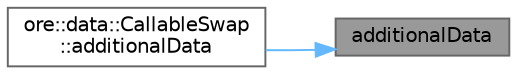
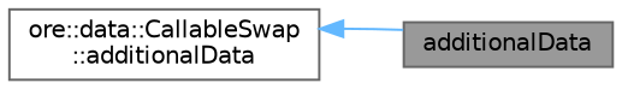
  digraph {
    rankdir=RL
    node [fontname=Helvetica fontsize=10 shape=box style=filled]
    n1 [color=gray40 fillcolor=grey60 fontcolor=black height=0.2 label=additionalData width=0.4]
    n2 [color=grey40 fillcolor=white height=0.2 label="ore::data::CallableSwap\l::additionalData" width=0.4]
-   n1 -> n2 [color=steelblue1 dir=back fontname=Helvetica fontsize=10 labelfontname=Helvetica labelfontsize=10 style=solid]
+   n2 -> n1 [color=steelblue1 dir=back fontname=Helvetica fontsize=10 labelfontname=Helvetica labelfontsize=10 style=solid]
  }
